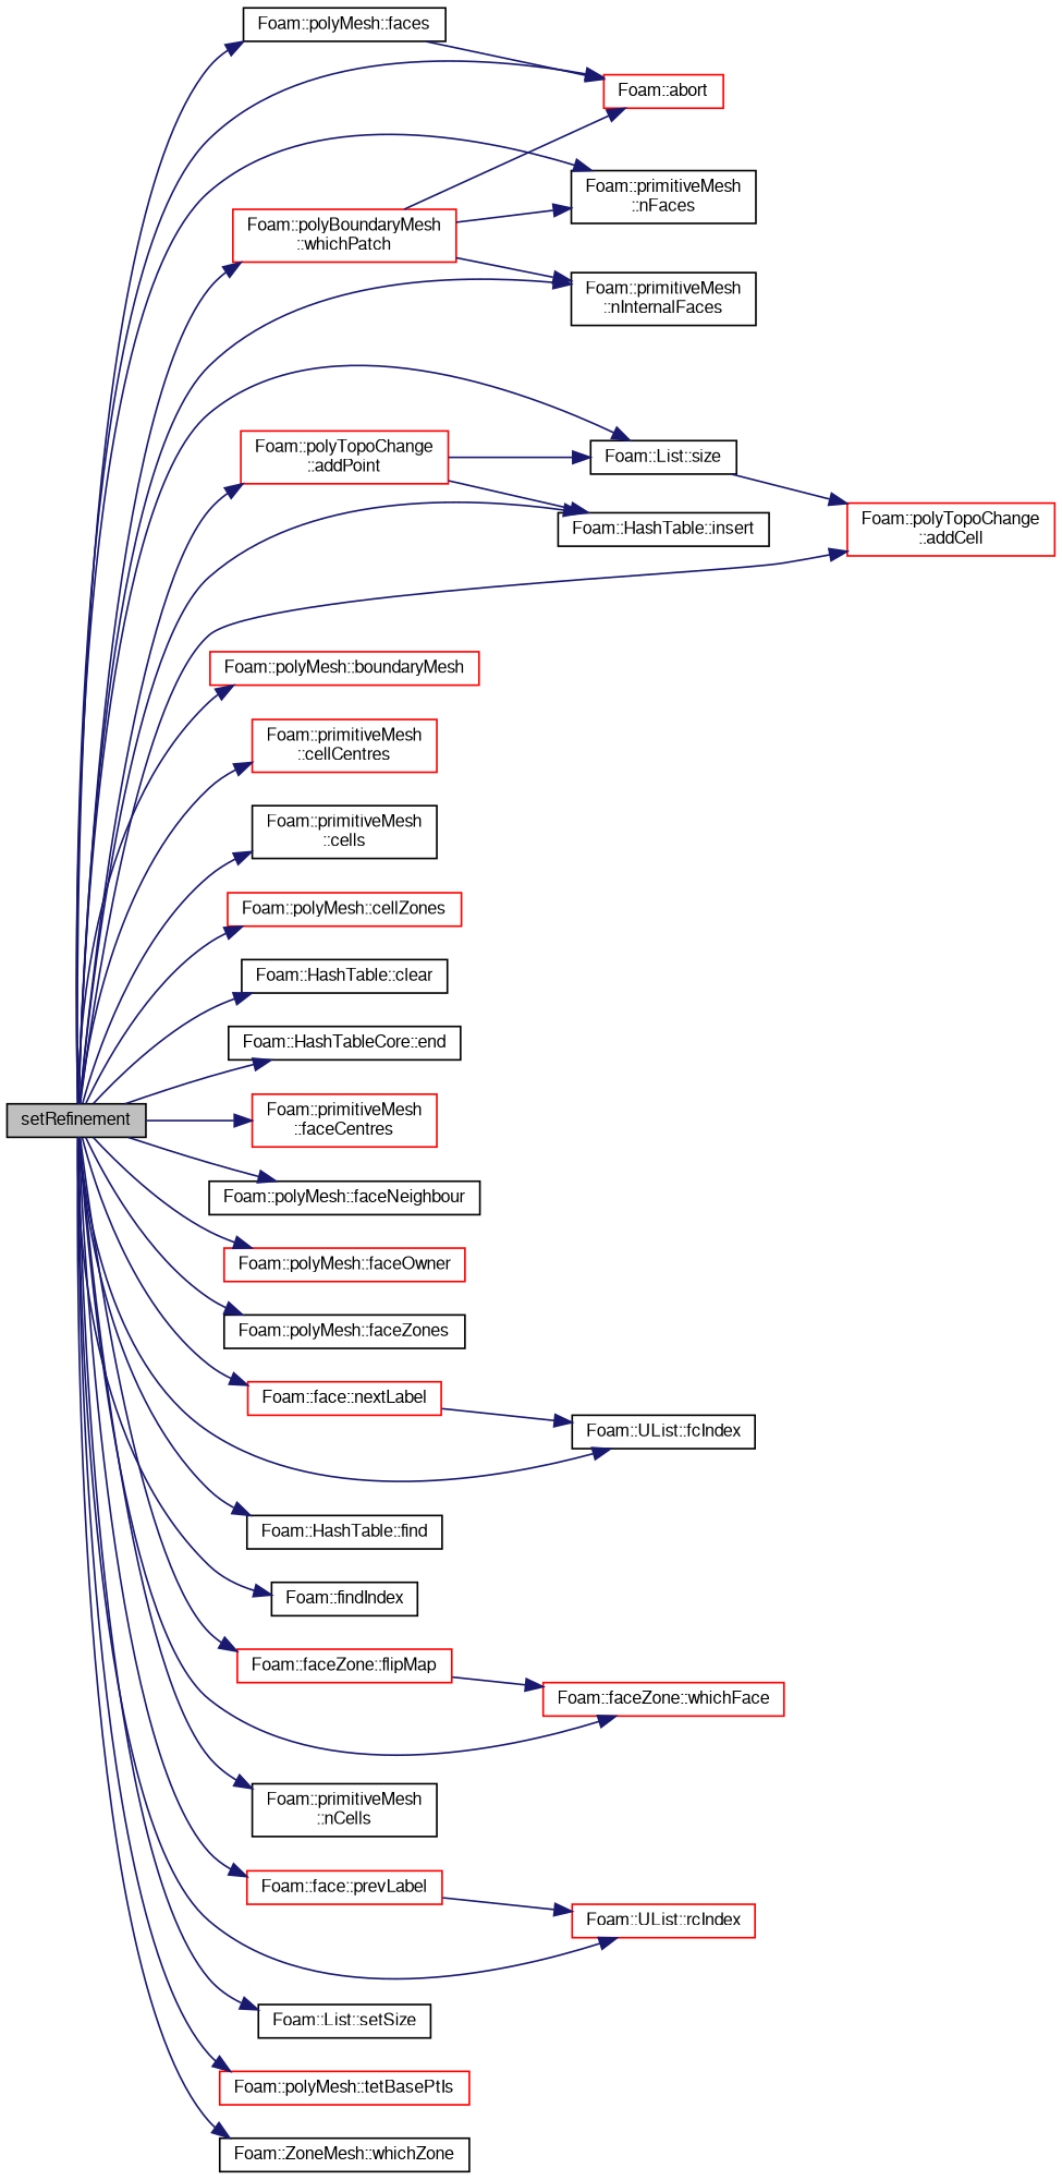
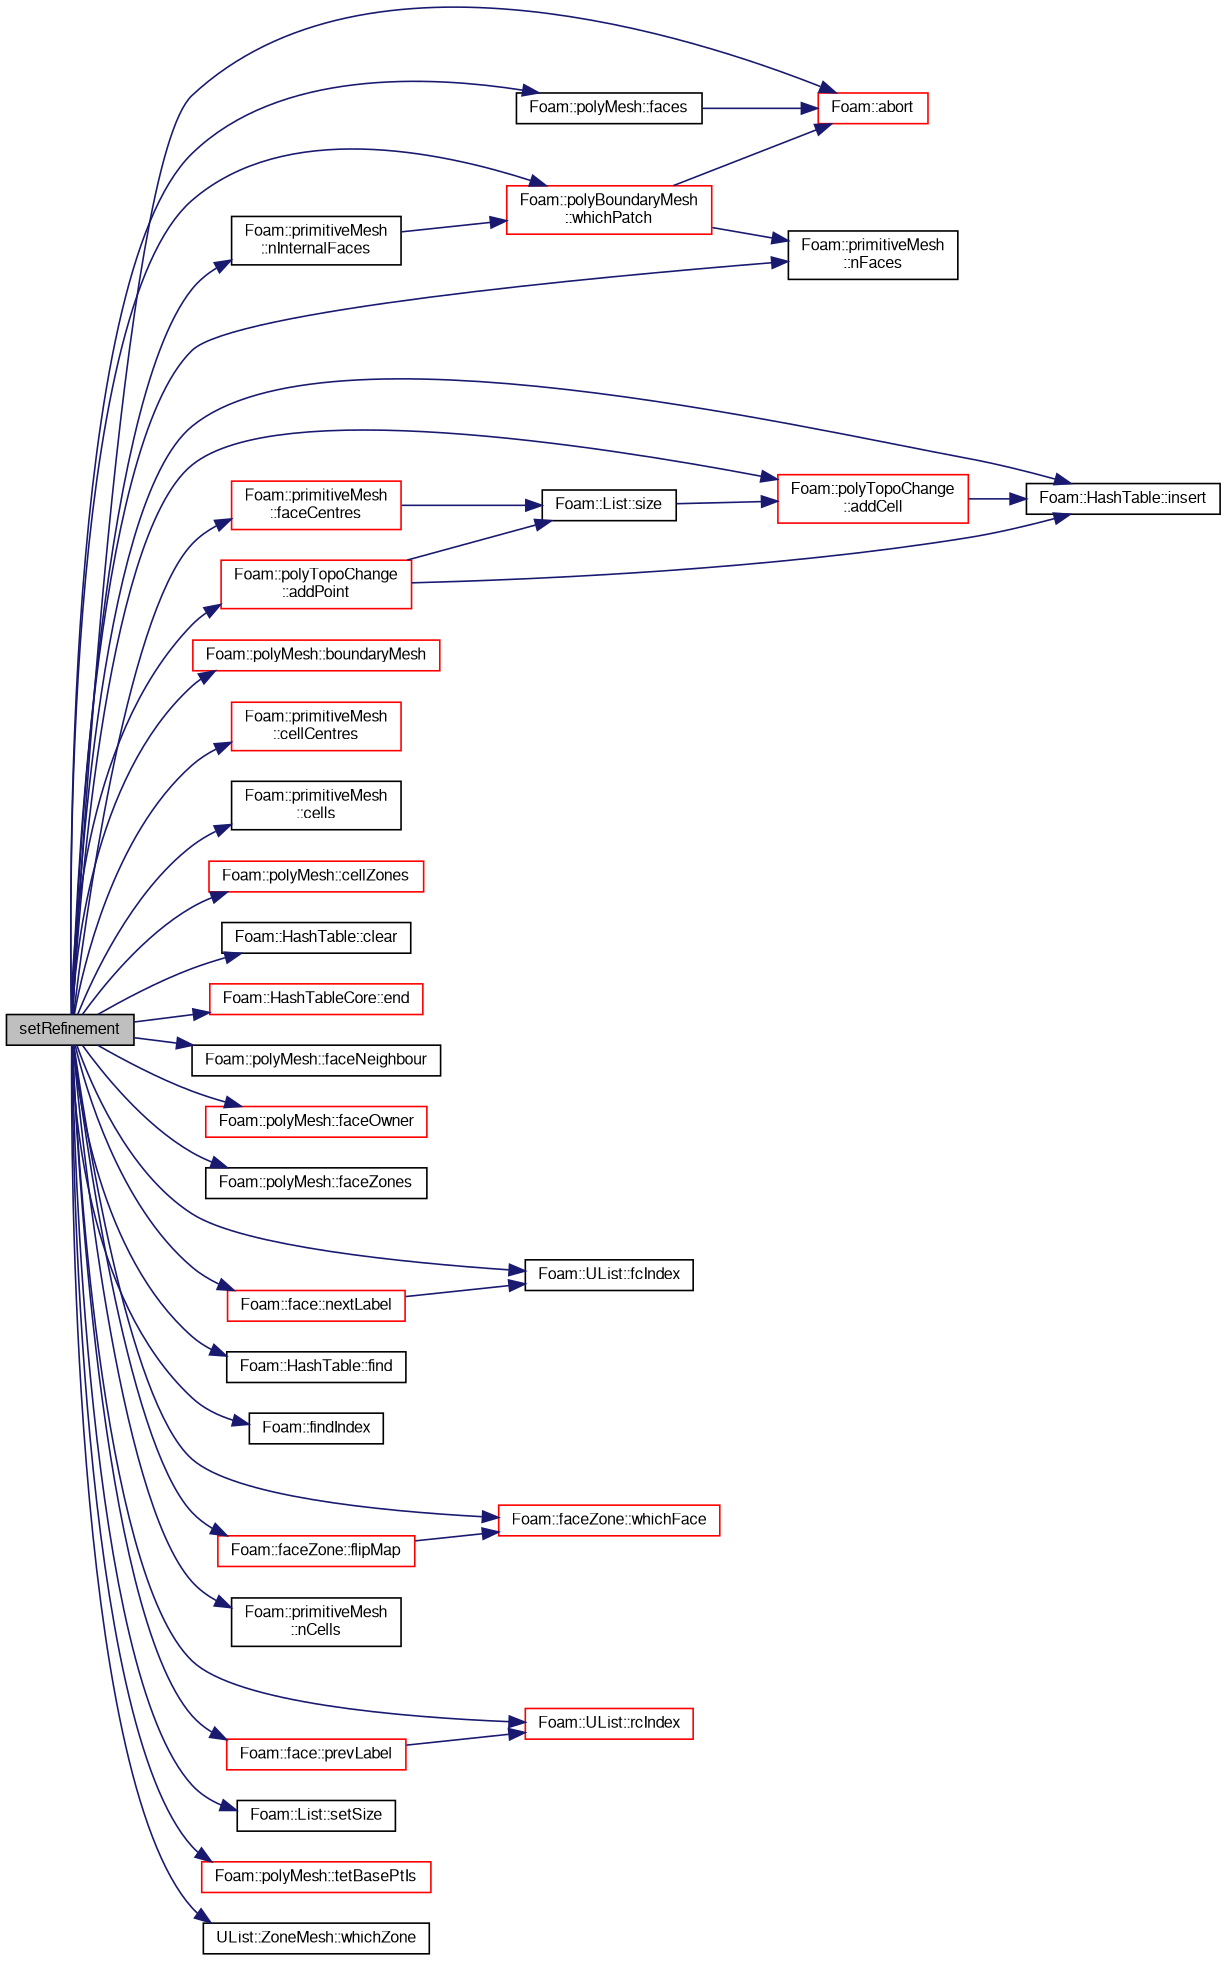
  digraph {
    rankdir=LR
    node [color=black fontname=FreeSans fontsize=10 shape=record]
    edge [color=midnightblue fontname=FreeSans fontsize=10 labelfontname=FreeSans labelfontsize=10 style=solid]
    n1 [fillcolor=grey75 fontcolor=black height=0.2 label=setRefinement style=filled width=0.4]
    n2 [color=red height=0.2 label="Foam::abort" width=0.4]
    n3 [color=red height=0.2 label="Foam::polyTopoChange\l::addCell" width=0.4]
    n4 [height=0.2 label="Foam::HashTable::insert" width=0.4]
    n5 [height=0.2 label="Foam::List::size" width=0.4]
    n6 [color=red height=0.2 label="Foam::polyTopoChange\l::addPoint" width=0.4]
    n7 [color=red height=0.2 label="Foam::polyMesh::boundaryMesh" width=0.4]
    n8 [color=red height=0.2 label="Foam::primitiveMesh\l::cellCentres" width=0.4]
    n9 [height=0.2 label="Foam::primitiveMesh\l::cells" width=0.4]
    n10 [color=red height=0.2 label="Foam::polyMesh::cellZones" width=0.4]
    n11 [height=0.2 label="Foam::HashTable::clear" width=0.4]
-   n12 [height=0.2 label="Foam::HashTableCore::end" width=0.4]
+   n12 [color=red height=0.2 label="Foam::HashTableCore::end" width=0.4]
    n13 [color=red height=0.2 label="Foam::primitiveMesh\l::faceCentres" width=0.4]
    n14 [height=0.2 label="Foam::polyMesh::faceNeighbour" width=0.4]
    n15 [color=red height=0.2 label="Foam::polyMesh::faceOwner" width=0.4]
    n16 [height=0.2 label="Foam::polyMesh::faces" width=0.4]
    n17 [height=0.2 label="Foam::polyMesh::faceZones" width=0.4]
    n18 [height=0.2 label="Foam::UList::fcIndex" width=0.4]
    n19 [height=0.2 label="Foam::HashTable::find" width=0.4]
    n20 [height=0.2 label="Foam::findIndex" width=0.4]
    n21 [color=red height=0.2 label="Foam::faceZone::flipMap" width=0.4]
    n22 [color=red height=0.2 label="Foam::faceZone::whichFace" width=0.4]
    n23 [height=0.2 label="Foam::primitiveMesh\l::nCells" width=0.4]
    n24 [color=red height=0.2 label="Foam::face::nextLabel" width=0.4]
    n25 [height=0.2 label="Foam::primitiveMesh\l::nFaces" width=0.4]
    n26 [height=0.2 label="Foam::primitiveMesh\l::nInternalFaces" width=0.4]
    n27 [color=red height=0.2 label="Foam::face::prevLabel" width=0.4]
    n28 [color=red height=0.2 label="Foam::UList::rcIndex" width=0.4]
    n29 [height=0.2 label="Foam::List::setSize" width=0.4]
    n30 [color=red height=0.2 label="Foam::polyMesh::tetBasePtIs" width=0.4]
    n31 [color=red height=0.2 label="Foam::polyBoundaryMesh\l::whichPatch" width=0.4]
-   n32 [height=0.2 label="Foam::ZoneMesh::whichZone" width=0.4]
+   n32 [height=0.2 label="UList::ZoneMesh::whichZone" width=0.4]
    n1 -> n2
    n1 -> n3
    n1 -> n4
-   n1 -> n5
+   n13 -> n5
    n1 -> n6
    n1 -> n7
    n1 -> n8
    n1 -> n9
    n1 -> n10
    n1 -> n11
    n1 -> n12
    n1 -> n13
    n1 -> n14
    n1 -> n15
    n1 -> n16
    n1 -> n17
    n1 -> n18
    n1 -> n19
    n1 -> n20
    n1 -> n21
    n1 -> n22
    n1 -> n23
    n1 -> n24
    n1 -> n25
    n1 -> n26
    n1 -> n27
    n1 -> n28
    n1 -> n29
    n1 -> n30
    n1 -> n31
    n1 -> n32
+   n3 -> n4
    n5 -> n3
    n6 -> n4
    n6 -> n5
    n16 -> n2
    n21 -> n22
    n24 -> n18
    n27 -> n28
    n31 -> n2
    n31 -> n25
-   n31 -> n26
+   n26 -> n31
  }
